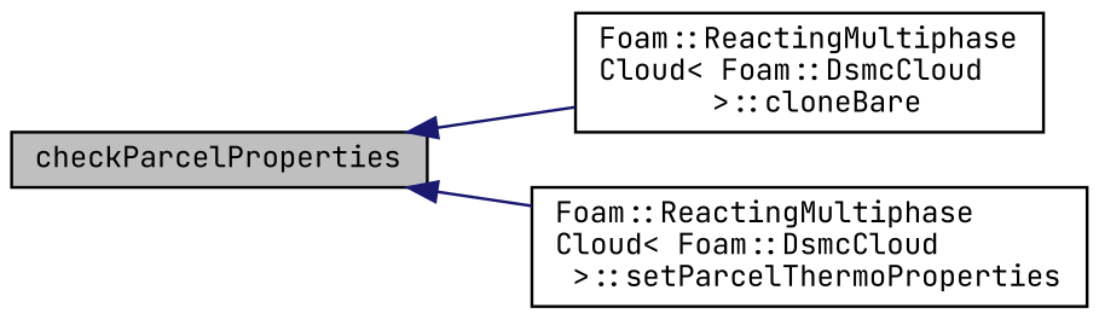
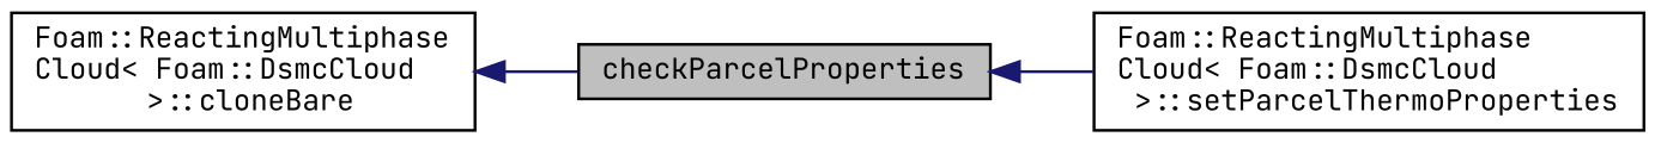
  digraph {
    rankdir=LR
    fontname="JetBrains Mono"
    node [color=black fontname="JetBrains Mono" fontsize=10 shape=record]
    edge [color=midnightblue dir=back fontname="JetBrains Mono" fontsize=10 labelfontname=FreeSans labelfontsize=10 style=solid]
    n1 [fillcolor=grey75 fontcolor=black height=0.2 label=checkParcelProperties style=filled width=0.4]
    n2 [height=0.2 label="Foam::ReactingMultiphase\lCloud\< Foam::DsmcCloud\l \>::cloneBare" width=0.4]
    n3 [height=0.2 label="Foam::ReactingMultiphase\lCloud\< Foam::DsmcCloud\l \>::setParcelThermoProperties" width=0.4]
-   n1 -> n2
+   n2 -> n1
    n1 -> n3
  }
